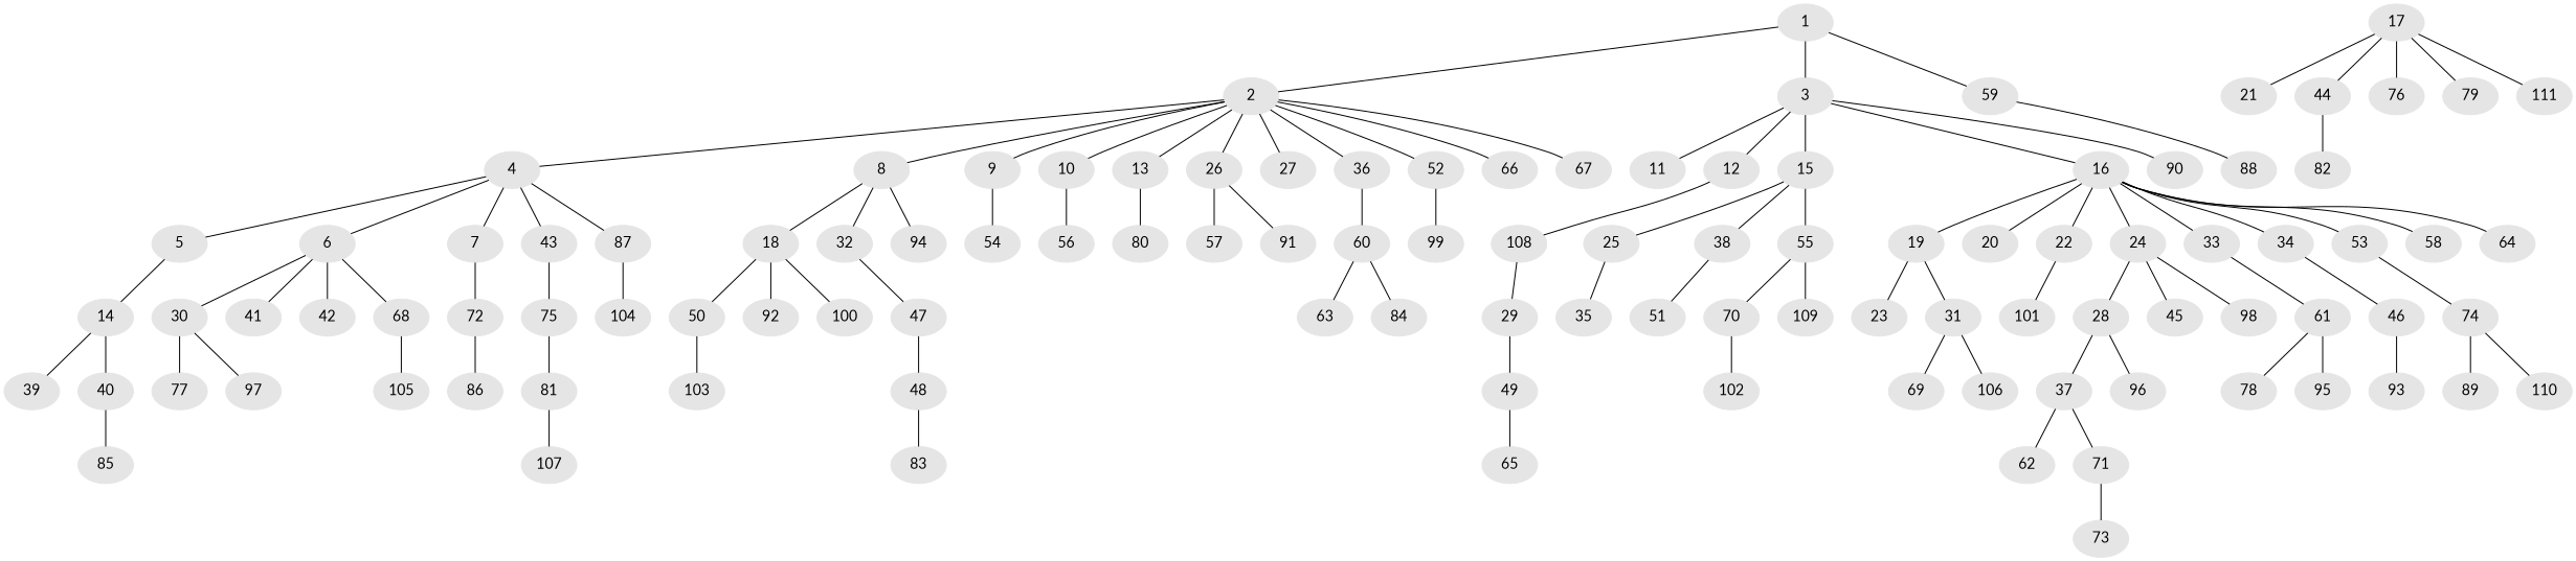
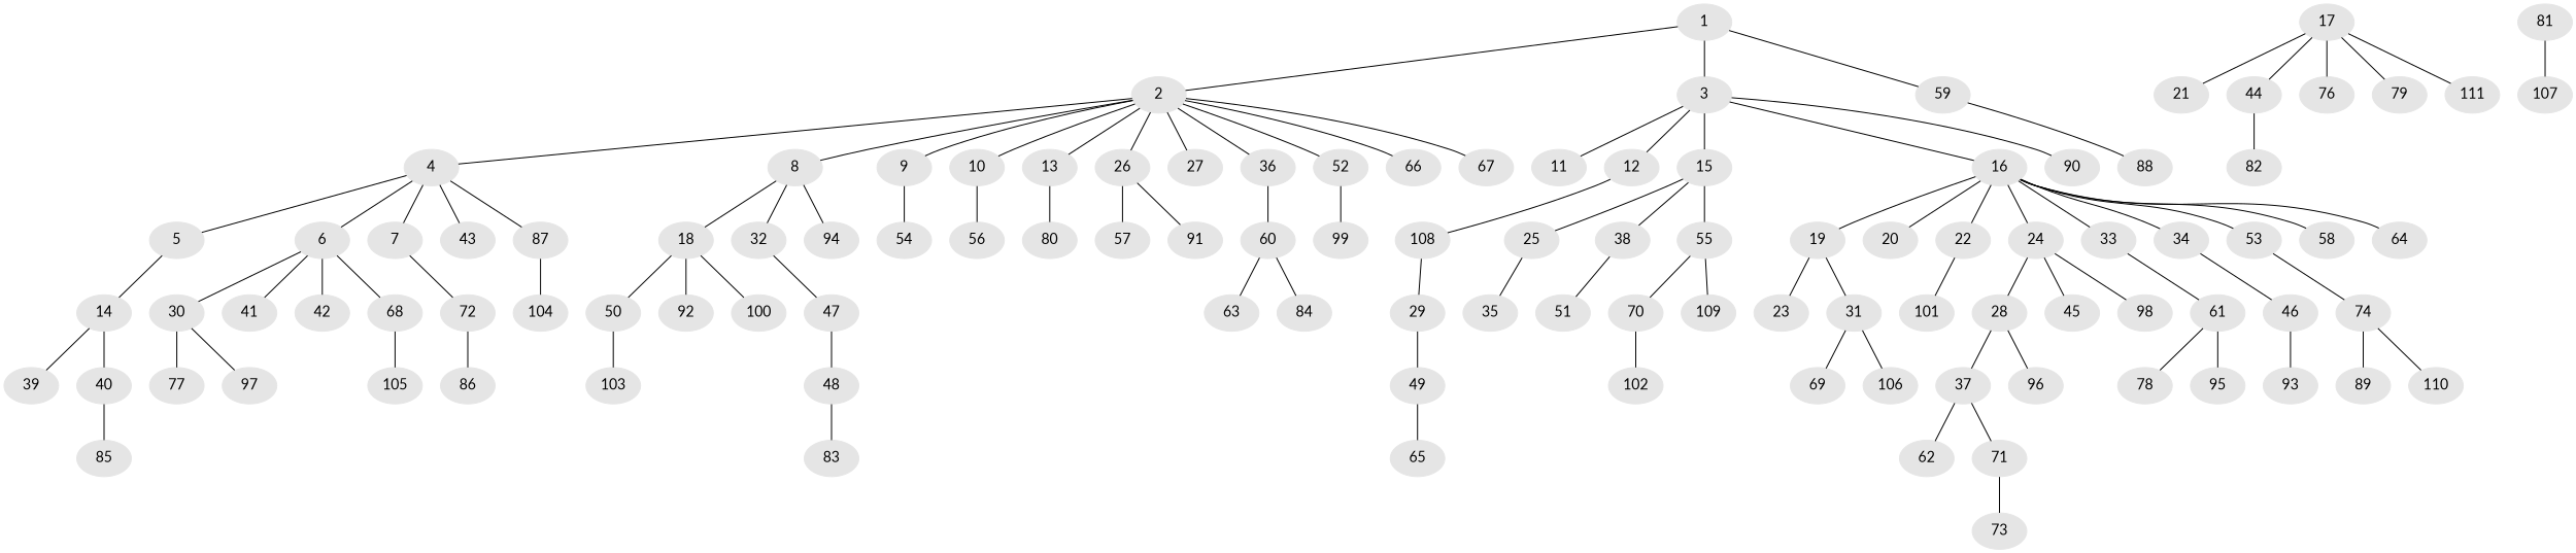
  graph {
    fontname=Lato
    node [color=gray90 fontname=Lato style=filled]
    edge [fontname=Lato]
    1
    2
    3
    59
    4
    8
    9
    10
    13
    26
    27
    36
    52
    66
    67
    11
    12
    15
    16
    90
    88
    5
    6
    7
    43
    87
    18
    32
    94
    54
    56
    80
    57
    91
    60
    99
    108
    25
    38
    55
    19
    20
    22
    24
    33
    34
    53
    58
    64
    14
    30
    41
    42
    68
    72
-   75
    104
    39
    40
    77
    97
    105
    86
    17
    21
    44
    76
    79
    111
    50
    92
    100
    47
    29
    85
    35
    51
    70
    109
    23
    31
    101
    28
    45
    98
    61
    46
    74
    82
    103
    69
    106
    37
    96
    49
    62
    71
    65
    48
    78
    95
    93
    63
    84
    73
    81
    83
    89
    110
    102
    107
    1 -- 2
    1 -- 3
    1 -- 59
    2 -- 4
    2 -- 8
    2 -- 9
    2 -- 10
    2 -- 13
    2 -- 26
    2 -- 27
    2 -- 36
    2 -- 52
    2 -- 66
    2 -- 67
    3 -- 11
    3 -- 12
    3 -- 15
    3 -- 16
    3 -- 90
    59 -- 88
    4 -- 5
    4 -- 6
    4 -- 7
    4 -- 43
    4 -- 87
    8 -- 18
    8 -- 32
    8 -- 94
    9 -- 54
    10 -- 56
    13 -- 80
    26 -- 57
    26 -- 91
    36 -- 60
    52 -- 99
    12 -- 108
    15 -- 25
    15 -- 38
    15 -- 55
    16 -- 19
    16 -- 20
    16 -- 22
    16 -- 24
    16 -- 33
    16 -- 34
    16 -- 53
    16 -- 58
    16 -- 64
    5 -- 14
    6 -- 30
    6 -- 41
    6 -- 42
    6 -- 68
    7 -- 72
-   43 -- 75
    87 -- 104
    18 -- 50
    18 -- 92
    18 -- 100
    32 -- 47
    60 -- 63
    60 -- 84
    108 -- 29
    25 -- 35
    38 -- 51
    55 -- 70
    55 -- 109
    19 -- 23
    19 -- 31
    22 -- 101
    24 -- 28
    24 -- 45
    24 -- 98
    33 -- 61
    34 -- 46
    53 -- 74
    14 -- 39
    14 -- 40
    30 -- 77
    30 -- 97
    68 -- 105
    72 -- 86
-   75 -- 81
    40 -- 85
    17 -- 21
    17 -- 44
    17 -- 76
    17 -- 79
    17 -- 111
    44 -- 82
    50 -- 103
    47 -- 48
    29 -- 49
    70 -- 102
    31 -- 69
    31 -- 106
    28 -- 37
    28 -- 96
    61 -- 78
    61 -- 95
    46 -- 93
    74 -- 89
    74 -- 110
    37 -- 62
    37 -- 71
    49 -- 65
    71 -- 73
    48 -- 83
    81 -- 107
  }
